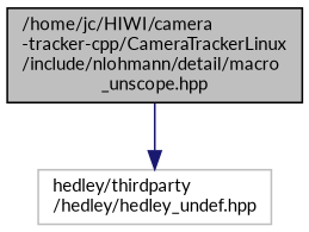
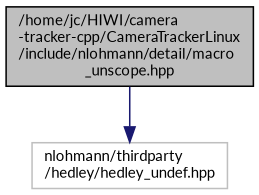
  digraph {
    fontname=Lato
    node [fontname=Lato fontsize=10 shape=record style=filled]
    n1 [color=black fillcolor=grey75 fontcolor=black height=0.2 label="/home/jc/HIWI/camera\l-tracker-cpp/CameraTrackerLinux\l/include/nlohmann/detail/macro\l_unscope.hpp" width=0.4]
-   n2 [color=grey75 fillcolor=white height=0.2 label="hedley/thirdparty\l/hedley/hedley_undef.hpp" width=0.4]
+   n2 [color=grey75 fillcolor=white height=0.2 label="nlohmann/thirdparty\l/hedley/hedley_undef.hpp" width=0.4]
    n1 -> n2 [color=midnightblue fontname=Lato fontsize=10 labelfontname=Helvetica labelfontsize=10 style=solid]
  }
